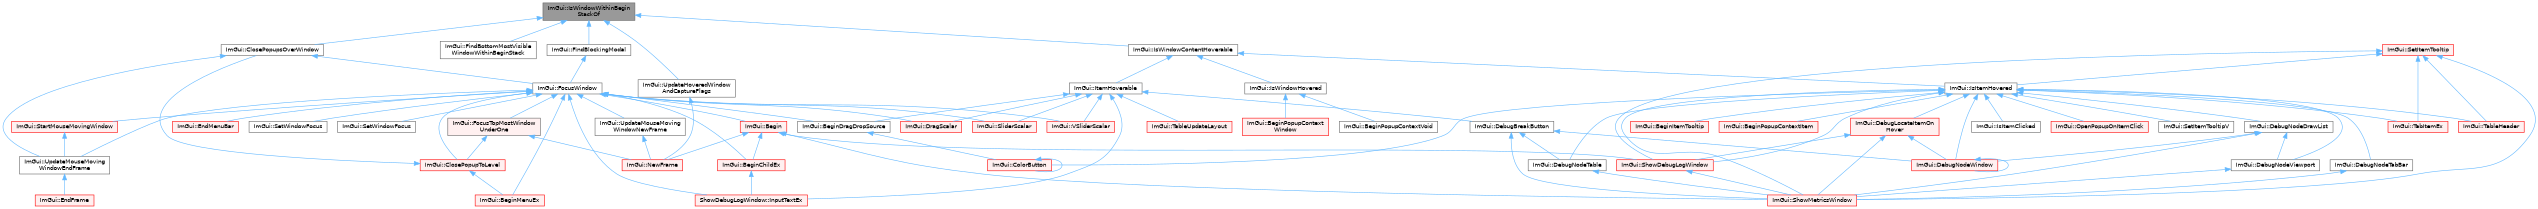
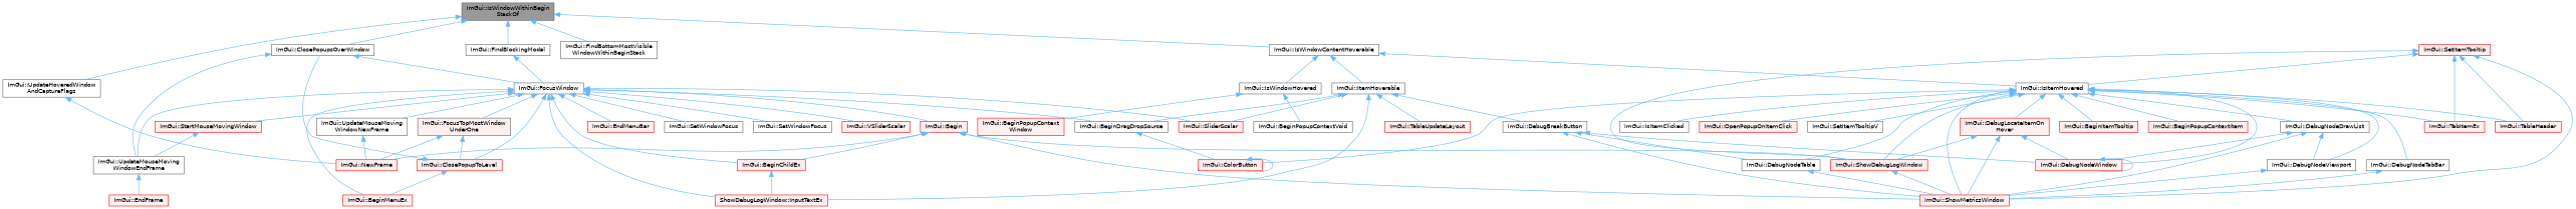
  digraph {
    rankdir=TB
    node [color=red fillcolor="#FFF0F0" fontname=Helvetica fontsize=10 shape=box style=filled]
    edge [color=steelblue1 dir=back fontname=Helvetica fontsize=10 labelfontname=Helvetica labelfontsize=10 style=solid]
    n1 [color=gray40 fillcolor=grey60 fontcolor=black height=0.2 label="ImGui::IsWindowWithinBegin\lStackOf" width=0.4]
    n2 [color=grey40 fillcolor=white height=0.2 label="ImGui::ClosePopupsOverWindow" width=0.4]
    n3 [color=grey40 fillcolor=white height=0.2 label="ImGui::FindBlockingModal" width=0.4]
    n4 [color=grey40 fillcolor=white height=0.2 label="ImGui::FindBottomMostVisible\lWindowWithinBeginStack" width=0.4]
    n5 [color=grey40 fillcolor=white height=0.2 label="ImGui::IsWindowContentHoverable" width=0.4]
    n6 [color=grey40 fillcolor=white height=0.2 label="ImGui::UpdateHoveredWindow\lAndCaptureFlags" width=0.4]
    n7 [color=grey40 fillcolor=white height=0.2 label="ImGui::FocusWindow" width=0.4]
    n8 [color=grey40 fillcolor=white height=0.2 label="ImGui::UpdateMouseMoving\lWindowEndFrame" width=0.4]
    n9 [color=grey40 fillcolor=white height=0.2 label="ImGui::IsItemHovered" width=0.4]
    n10 [color=grey40 fillcolor=white height=0.2 label="ImGui::IsWindowHovered" width=0.4]
    n11 [color=grey40 fillcolor=white height=0.2 label="ImGui::ItemHoverable" width=0.4]
    n12 [height=0.2 label="ImGui::NewFrame" width=0.4]
    n13 [height=0.2 label="ImGui::Begin" width=0.4]
    n14 [height=0.2 label="ImGui::BeginChildEx" width=0.4]
    n15 [height=0.2 label="ShowDebugLogWindow::InputTextEx" width=0.4]
    n16 [color=grey40 fillcolor=white height=0.2 label="ImGui::BeginDragDropSource" width=0.4]
    n17 [height=0.2 label="ImGui::BeginMenuEx" width=0.4]
    n18 [height=0.2 label="ImGui::ClosePopupToLevel" width=0.4]
-   n19 [height=0.2 label="ImGui::DragScalar" width=0.4]
    n20 [height=0.2 label="ImGui::EndMenuBar" width=0.4]
    n21 [color=grey40 height=0.2 label="ImGui::FocusTopMostWindow\lUnderOne" width=0.4]
    n22 [color=grey40 fillcolor=white height=0.2 label="ImGui::SetWindowFocus" width=0.4]
    n23 [color=grey40 fillcolor=white height=0.2 label="ImGui::SetWindowFocus" width=0.4]
    n24 [height=0.2 label="ImGui::SliderScalar" width=0.4]
    n25 [height=0.2 label="ImGui::StartMouseMovingWindow" width=0.4]
    n26 [color=grey40 fillcolor=white height=0.2 label="ImGui::UpdateMouseMoving\lWindowNewFrame" width=0.4]
    n27 [height=0.2 label="ImGui::VSliderScalar" width=0.4]
    n28 [height=0.2 label="ImGui::EndFrame" width=0.4]
    n29 [height=0.2 label="ImGui::ShowDebugLogWindow" width=0.4]
    n30 [height=0.2 label="ImGui::ShowMetricsWindow" width=0.4]
    n31 [height=0.2 label="ImGui::ColorButton" width=0.4]
    n32 [height=0.2 label="ImGui::BeginItemTooltip" width=0.4]
    n33 [height=0.2 label="ImGui::BeginPopupContextItem" width=0.4]
    n34 [height=0.2 label="ImGui::DebugLocateItemOn\lHover" width=0.4]
    n35 [height=0.2 label="ImGui::DebugNodeWindow" width=0.4]
    n36 [color=grey40 fillcolor=white height=0.2 label="ImGui::DebugNodeDrawList" width=0.4]
    n37 [color=grey40 fillcolor=white height=0.2 label="ImGui::DebugNodeViewport" width=0.4]
    n38 [color=grey40 fillcolor=white height=0.2 label="ImGui::DebugNodeTabBar" width=0.4]
    n39 [color=grey40 fillcolor=white height=0.2 label="ImGui::DebugNodeTable" width=0.4]
    n40 [color=grey40 fillcolor=white height=0.2 label="ImGui::IsItemClicked" width=0.4]
    n41 [height=0.2 label="ImGui::OpenPopupOnItemClick" width=0.4]
    n42 [height=0.2 label="ImGui::TabItemEx" width=0.4]
    n43 [height=0.2 label="ImGui::TableHeader" width=0.4]
    n44 [color=grey40 fillcolor=white height=0.2 label="ImGui::SetItemTooltipV" width=0.4]
    n45 [color=grey40 fillcolor=white height=0.2 label="ImGui::BeginPopupContextVoid" width=0.4]
    n46 [height=0.2 label="ImGui::BeginPopupContext\lWindow" width=0.4]
    n47 [color=grey40 fillcolor=white height=0.2 label="ImGui::DebugBreakButton" width=0.4]
    n48 [height=0.2 label="ImGui::TableUpdateLayout" width=0.4]
    n49 [height=0.2 label="ImGui::SetItemTooltip" width=0.4]
    n1 -> n2
    n1 -> n3
    n1 -> n4
    n1 -> n5
    n1 -> n6
    n2 -> n7
    n2 -> n8
    n3 -> n7
    n5 -> n9
    n5 -> n10
    n5 -> n11
    n6 -> n12
    n7 -> n8
    n7 -> n13
    n7 -> n14
    n7 -> n15
    n7 -> n16
    n7 -> n17
    n7 -> n18
-   n7 -> n19
    n7 -> n20
    n7 -> n21
    n7 -> n22
    n7 -> n23
    n7 -> n24
    n7 -> n25
    n7 -> n26
    n7 -> n27
    n8 -> n28
    n9 -> n29
    n9 -> n30
    n9 -> n31
    n9 -> n32
    n9 -> n33
    n9 -> n34
    n9 -> n35
    n9 -> n36
    n9 -> n37
    n9 -> n38
    n9 -> n39
    n9 -> n40
    n9 -> n41
    n9 -> n42
    n9 -> n43
    n9 -> n44
    n10 -> n45
    n10 -> n46
    n11 -> n15
    n11 -> n16
-   n11 -> n19
    n11 -> n24
-   n11 -> n27
    n11 -> n47
    n11 -> n48
    n13 -> n12
    n13 -> n14
    n13 -> n29
    n13 -> n30
    n14 -> n15
    n16 -> n31
    n18 -> n2
    n18 -> n17
    n21 -> n12
    n21 -> n18
    n25 -> n8
    n26 -> n12
    n29 -> n30
    n31 -> n31
    n34 -> n29
    n34 -> n30
    n34 -> n35
    n35 -> n35
    n36 -> n30
    n36 -> n35
    n36 -> n37
    n37 -> n30
    n38 -> n30
    n39 -> n30
    n47 -> n30
    n47 -> n35
    n47 -> n39
    n49 -> n9
    n49 -> n29
    n49 -> n30
    n49 -> n42
    n49 -> n43
  }
